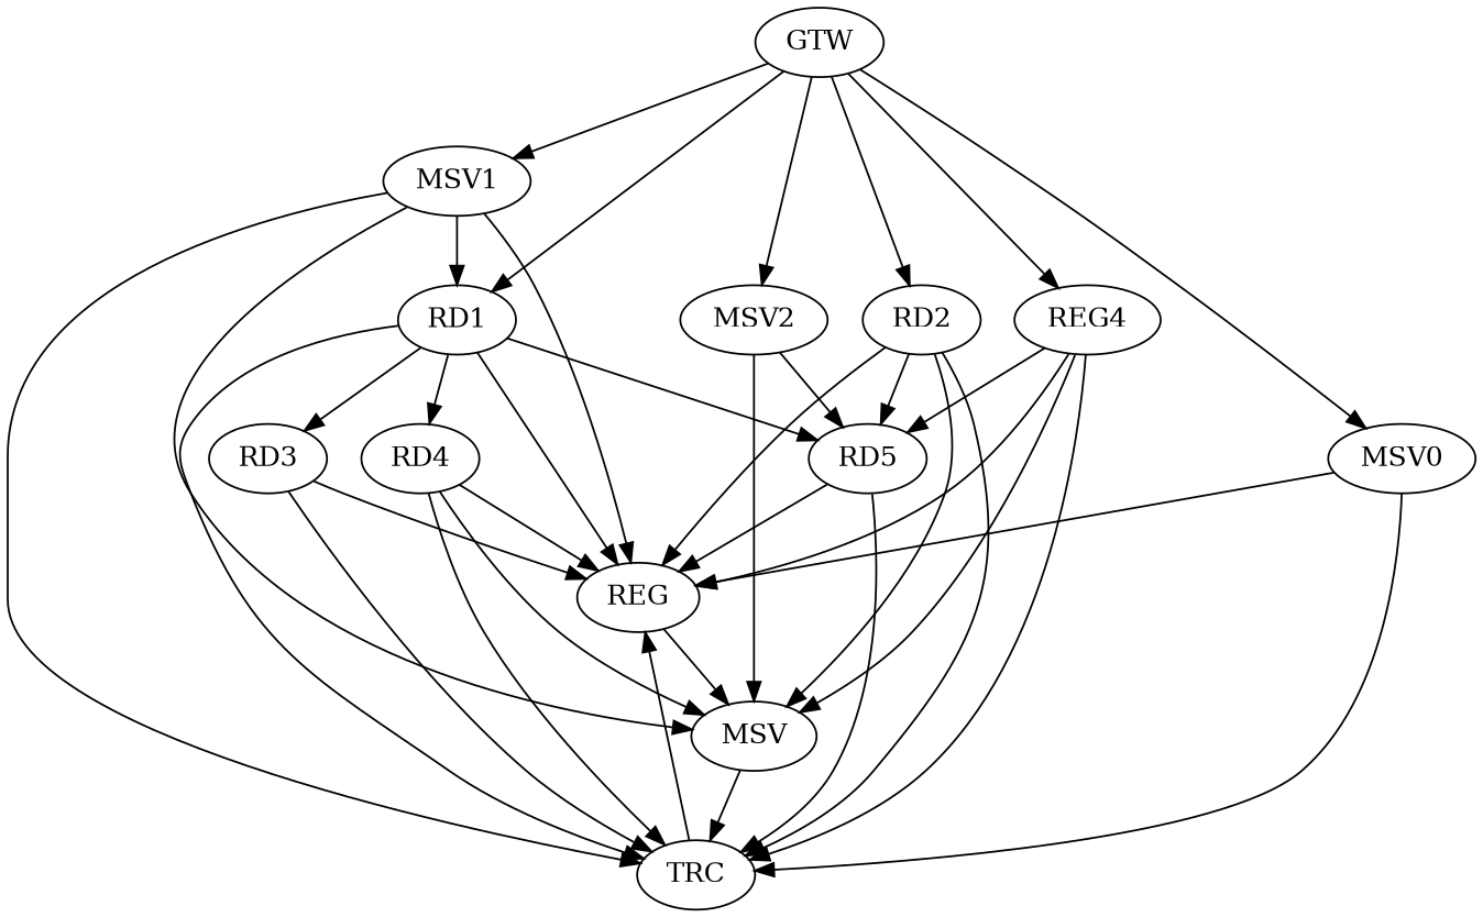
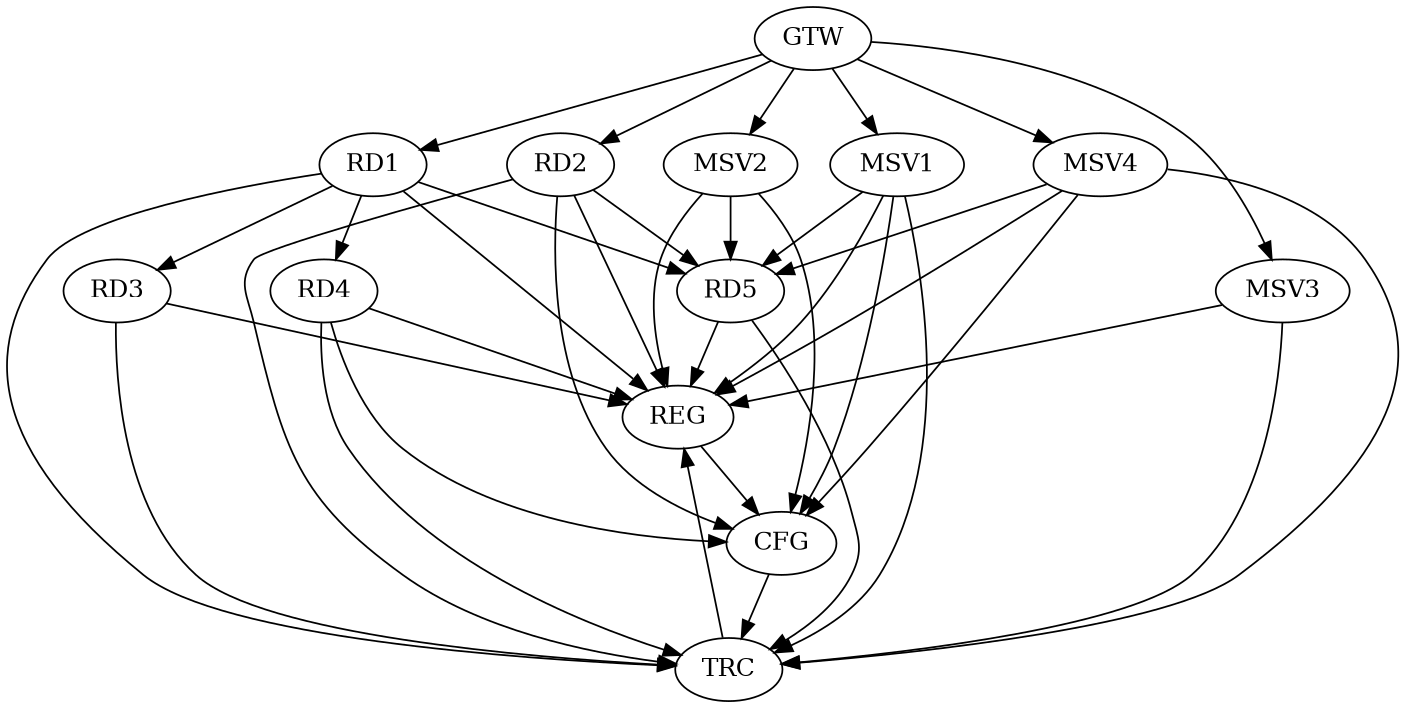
  strict digraph {
    n1 [label=RD1]
    n2 [label=RD3]
    n3 [label=RD4]
    n4 [label=RD5]
    n5 [label=REG]
    n6 [label=TRC]
-   n7 [label=MSV]
+   n7 [label=CFG]
    n8 [label=RD2]
    n9 [label=GTW]
    n10 [label=MSV1]
    n11 [label=MSV2]
-   n12 [label=MSV0]
-   n13 [label=REG4]
+   n12 [label=MSV3]
+   n13 [label=MSV4]
    n1 -> n2
    n1 -> n3
    n1 -> n4
    n1 -> n5
    n1 -> n6
    n2 -> n5
    n2 -> n6
    n3 -> n5
    n3 -> n6
    n3 -> n7
    n4 -> n5
    n4 -> n6
    n5 -> n7
    n6 -> n5
    n7 -> n6
    n8 -> n4
    n8 -> n5
    n8 -> n6
    n8 -> n7
    n9 -> n1
    n9 -> n8
    n9 -> n10
    n9 -> n11
    n9 -> n12
    n9 -> n13
-   n10 -> n1
+   n10 -> n4
    n10 -> n5
    n10 -> n6
    n10 -> n7
    n11 -> n4
+   n11 -> n5
    n11 -> n7
    n12 -> n5
    n12 -> n6
    n13 -> n4
    n13 -> n5
    n13 -> n6
    n13 -> n7
  }
